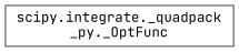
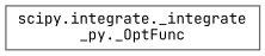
  digraph {
    rankdir=LR
    fontname="JetBrains Mono"
-   n1 [color=grey40 fillcolor=white fontname="JetBrains Mono" fontsize=10 height=0.2 label="scipy.integrate._quadpack\l_py._OptFunc" shape=box style=filled width=0.4]
+   n1 [color=grey40 fillcolor=white fontname="JetBrains Mono" fontsize=10 height=0.2 label="scipy.integrate._integrate\l_py._OptFunc" shape=box style=filled width=0.4]
  }
